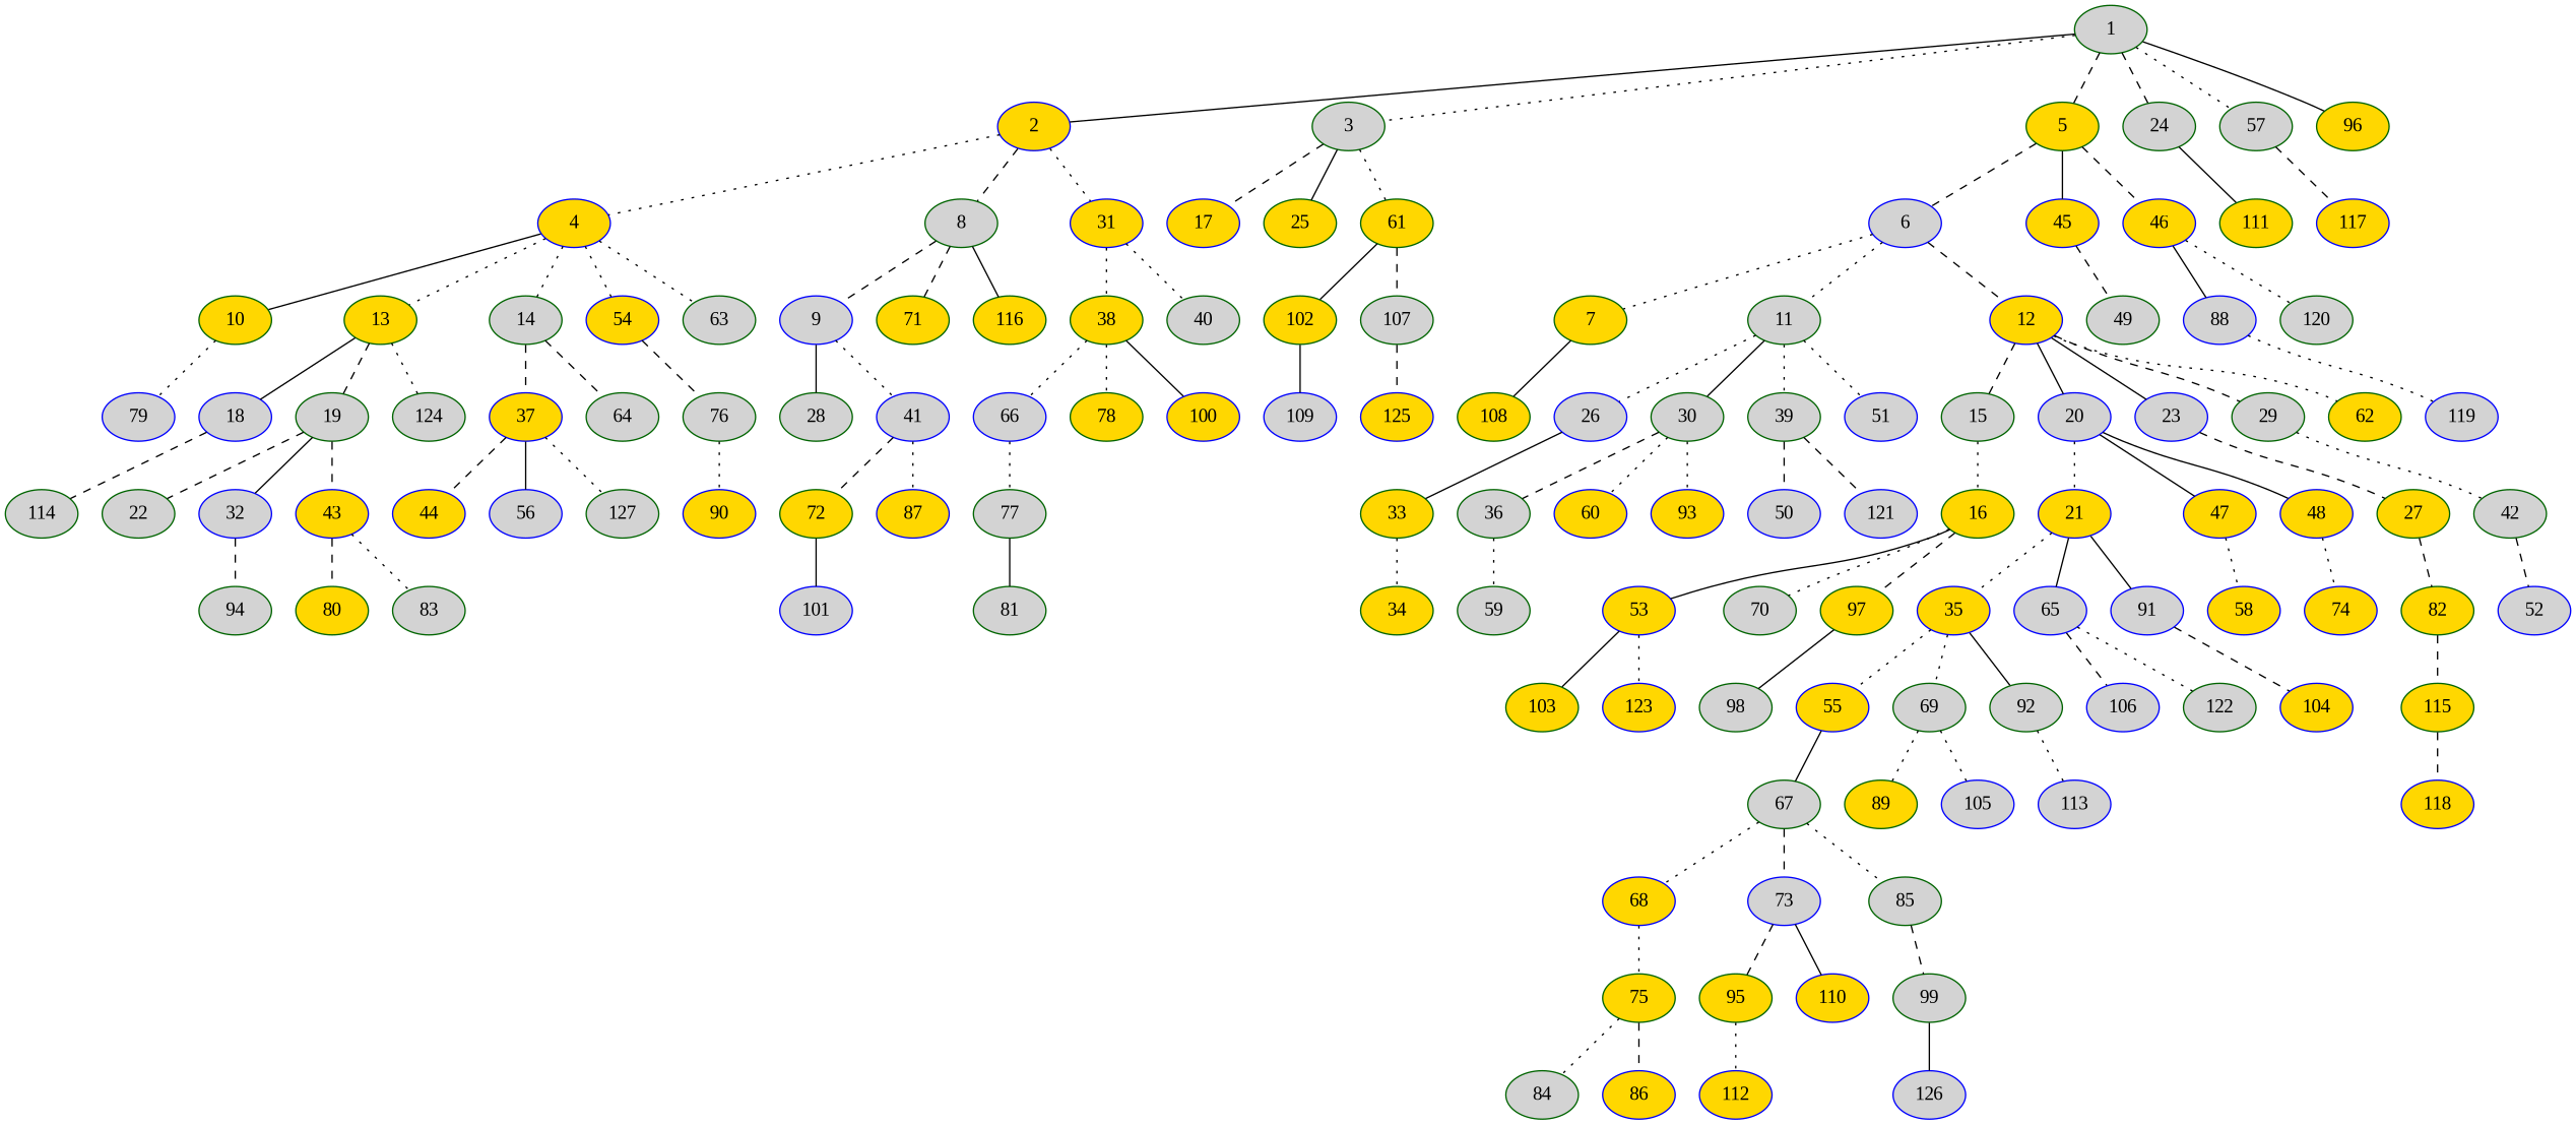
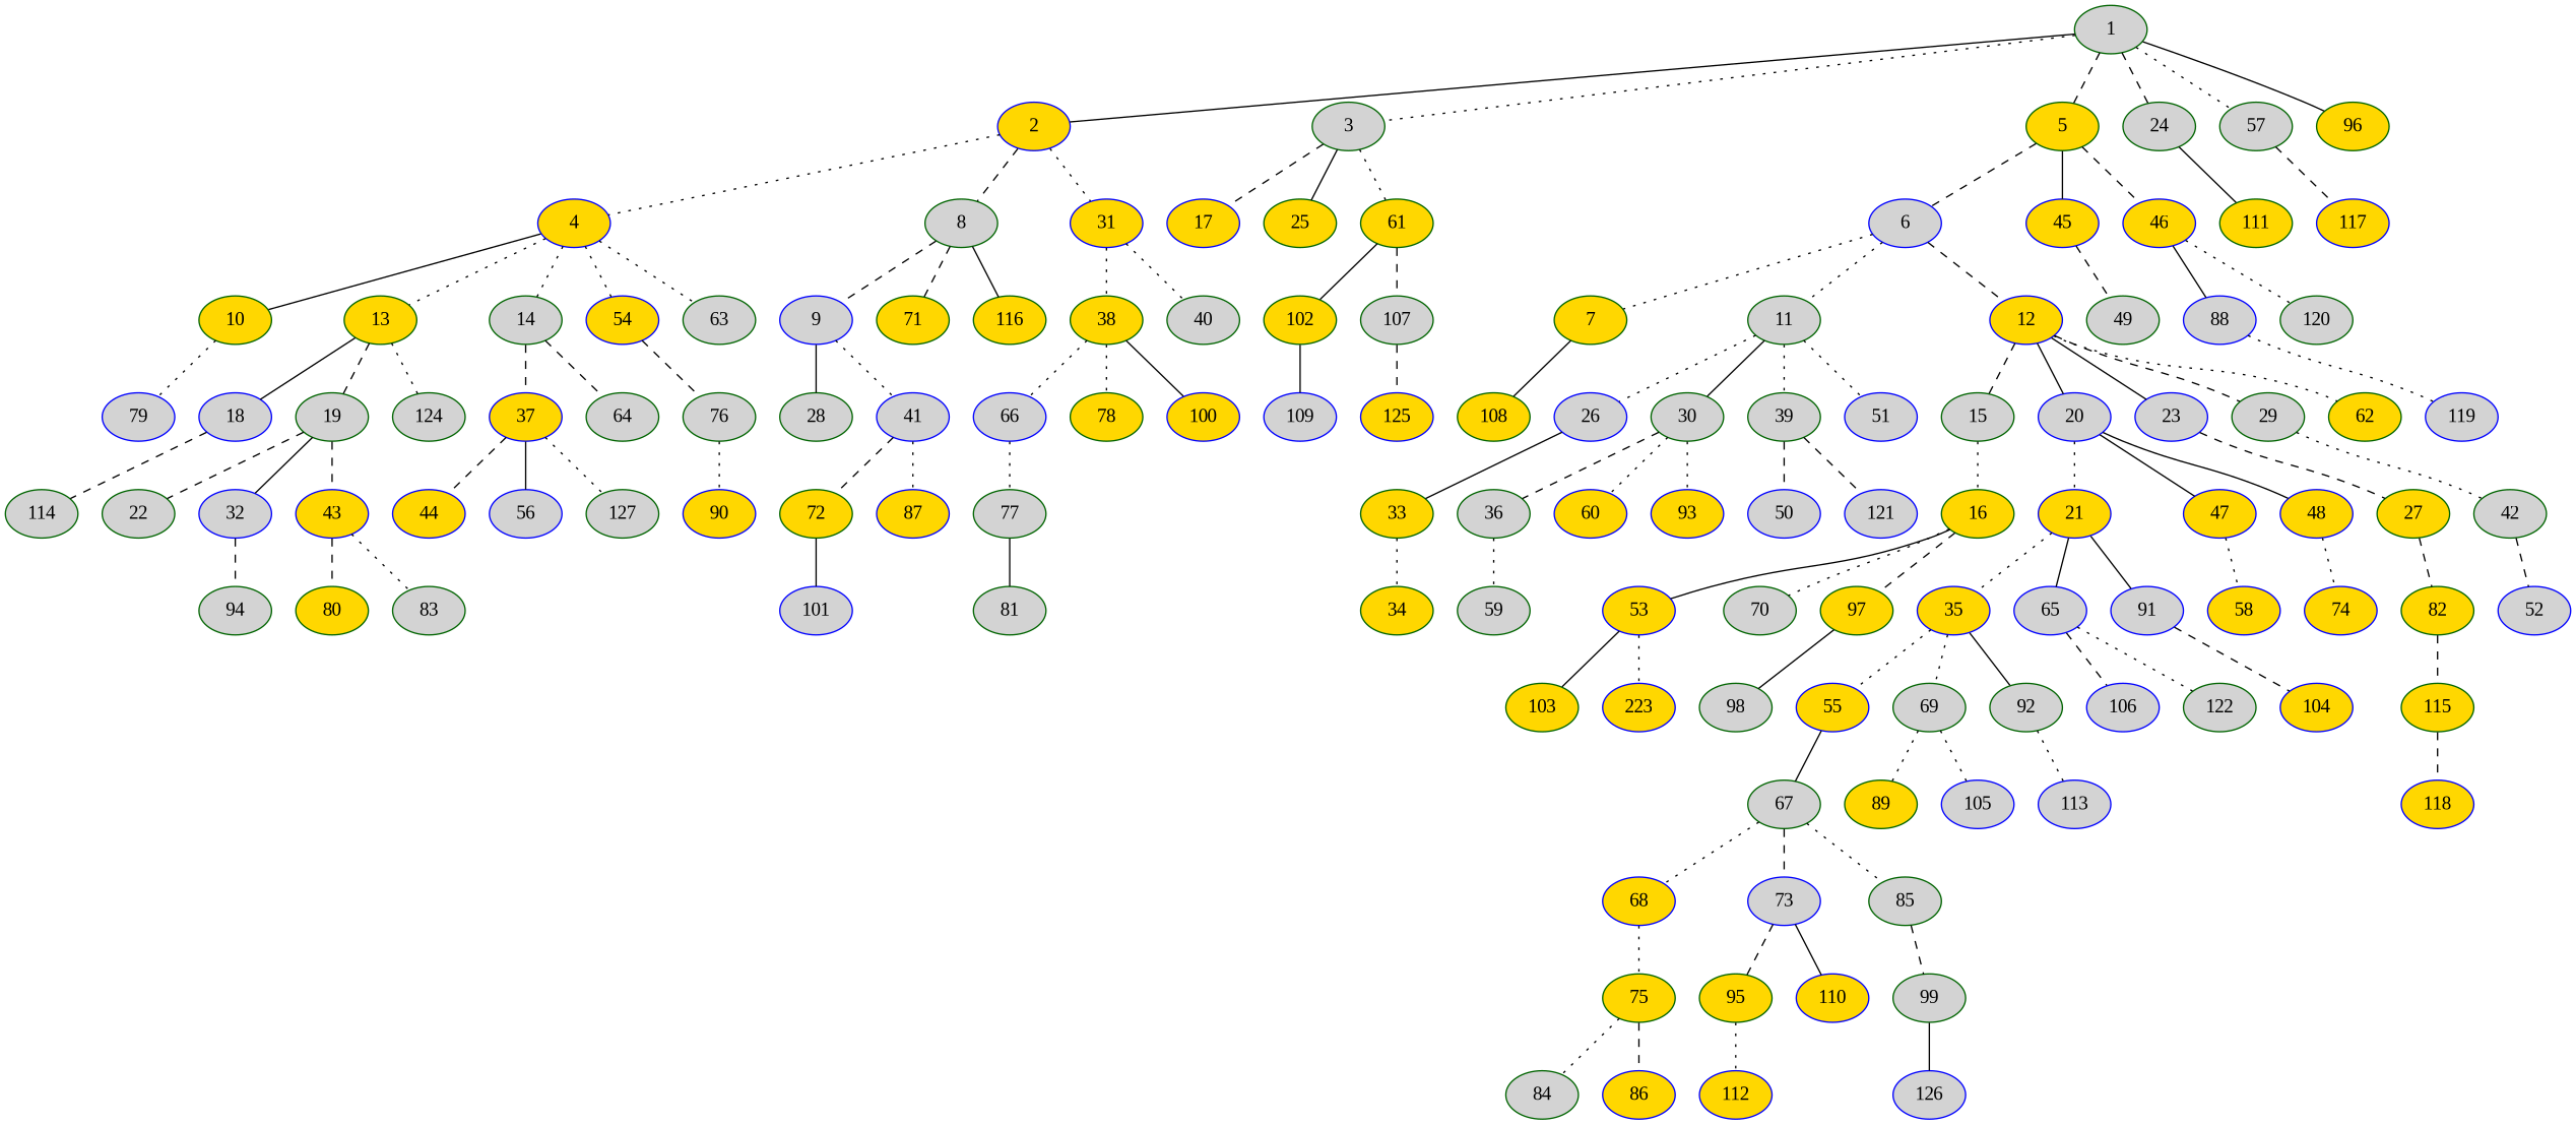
  graph {
    fontname="Liberation Serif"
    node [color=darkgreen fillcolor=lightgrey fontname="Liberation Serif" style=filled]
    edge [fontname="Liberation Serif" style=dotted]
    2 [color=blue fillcolor=gold]
    1
    3
    5 [fillcolor=gold]
    24
    57
    96 [fillcolor=gold]
    4 [color=blue fillcolor=gold]
    8
    31 [color=blue fillcolor=gold]
    17 [color=blue fillcolor=gold]
    25 [fillcolor=gold]
    61 [fillcolor=gold]
    6 [color=blue]
    45 [color=blue fillcolor=gold]
    46 [color=blue fillcolor=gold]
    111 [fillcolor=gold]
    117 [color=blue fillcolor=gold]
    10 [fillcolor=gold]
    13 [fillcolor=gold]
    14
    54 [color=blue fillcolor=gold]
    63
    9 [color=blue]
    71 [fillcolor=gold]
    116 [fillcolor=gold]
    38 [fillcolor=gold]
    40
    102 [fillcolor=gold]
    107
    79 [color=blue]
    18 [color=blue]
    19
    124
    37 [color=blue fillcolor=gold]
    64
    76
    7 [fillcolor=gold]
    11
    12 [color=blue fillcolor=gold]
    49
    88 [color=blue]
    120
    108 [fillcolor=gold]
    26 [color=blue]
    30
    39
    51 [color=blue]
    15
    20 [color=blue]
    23 [color=blue]
    29
    62 [fillcolor=gold]
    28
    41 [color=blue]
    72 [fillcolor=gold]
    87 [color=blue fillcolor=gold]
    33 [fillcolor=gold]
    36
    60 [color=blue fillcolor=gold]
    93 [color=blue fillcolor=gold]
    50 [color=blue]
    121 [color=blue]
    16 [fillcolor=gold]
    21 [color=blue fillcolor=gold]
    47 [color=blue fillcolor=gold]
    48 [color=blue fillcolor=gold]
    27 [fillcolor=gold]
    42
    114
    22
    32 [color=blue]
    43 [color=blue fillcolor=gold]
    44 [color=blue fillcolor=gold]
    56 [color=blue]
    127
    53 [color=blue fillcolor=gold]
    70
    97 [fillcolor=gold]
    103 [fillcolor=gold]
-   123 [color=blue fillcolor=gold]
+   123 [color=blue fillcolor=gold label=223]
    98
    94
    80 [fillcolor=gold]
    83
    35 [color=blue fillcolor=gold]
    65 [color=blue]
    91 [color=blue]
    58 [color=blue fillcolor=gold]
    74 [color=blue fillcolor=gold]
    55 [color=blue fillcolor=gold]
    69
    92
    106 [color=blue]
    122
    104 [color=blue fillcolor=gold]
    82 [fillcolor=gold]
    34 [fillcolor=gold]
    115 [fillcolor=gold]
    52 [color=blue]
    59
    66 [color=blue]
    78 [fillcolor=gold]
    100 [color=blue fillcolor=gold]
    67
    89 [fillcolor=gold]
    105 [color=blue]
    113 [color=blue]
    77
    101 [color=blue]
    119 [color=blue]
    90 [color=blue fillcolor=gold]
    68 [color=blue fillcolor=gold]
    73 [color=blue]
    85
    109 [color=blue]
    125 [color=blue fillcolor=gold]
    81
    75 [fillcolor=gold]
    95 [fillcolor=gold]
    110 [color=blue fillcolor=gold]
    99
    84
    86 [color=blue fillcolor=gold]
    112 [color=blue fillcolor=gold]
    118 [color=blue fillcolor=gold]
    126 [color=blue]
    2 -- 4
    2 -- 8 [style=dashed]
    2 -- 31
    1 -- 2 [style=solid]
    1 -- 3
    1 -- 5 [style=dashed]
    1 -- 24 [style=dashed]
    1 -- 57
    1 -- 96 [style=solid]
    3 -- 17 [style=dashed]
    3 -- 25 [style=solid]
    3 -- 61
    5 -- 6 [style=dashed]
    5 -- 45 [style=solid]
    5 -- 46 [style=dashed]
    24 -- 111 [style=solid]
    57 -- 117 [style=dashed]
    4 -- 10 [style=solid]
    4 -- 13
    4 -- 14
    4 -- 54
    4 -- 63
    8 -- 9 [style=dashed]
    8 -- 71 [style=dashed]
    8 -- 116 [style=solid]
    31 -- 38
    31 -- 40
    61 -- 102 [style=solid]
    61 -- 107 [style=dashed]
    6 -- 7
    6 -- 11
    6 -- 12 [style=dashed]
    45 -- 49 [style=dashed]
    46 -- 88 [style=solid]
    46 -- 120
    10 -- 79
    13 -- 18 [style=solid]
    13 -- 19 [style=dashed]
    13 -- 124
    14 -- 37 [style=dashed]
    14 -- 64 [style=dashed]
    54 -- 76 [style=dashed]
    9 -- 28 [style=solid]
    9 -- 41
    38 -- 66
    38 -- 78
    38 -- 100 [style=solid]
    102 -- 109 [style=solid]
    107 -- 125 [style=dashed]
    18 -- 114 [style=dashed]
    19 -- 22 [style=dashed]
    19 -- 32 [style=solid]
    19 -- 43 [style=dashed]
    37 -- 44 [style=dashed]
    37 -- 56 [style=solid]
    37 -- 127
    76 -- 90
    7 -- 108 [style=solid]
    11 -- 26
    11 -- 30 [style=solid]
    11 -- 39
    11 -- 51
    12 -- 15 [style=dashed]
    12 -- 20 [style=solid]
    12 -- 23 [style=solid]
    12 -- 29 [style=dashed]
    12 -- 62
    88 -- 119
    26 -- 33 [style=solid]
    30 -- 36 [style=dashed]
    30 -- 60
    30 -- 93
    39 -- 50 [style=dashed]
    39 -- 121 [style=dashed]
    15 -- 16
    20 -- 21
    20 -- 47 [style=solid]
    20 -- 48 [style=solid]
    23 -- 27 [style=dashed]
    29 -- 42
    41 -- 72 [style=dashed]
    41 -- 87
    72 -- 101 [style=solid]
    33 -- 34
    36 -- 59
    16 -- 53 [style=solid]
    16 -- 70
    16 -- 97 [style=dashed]
    21 -- 35
    21 -- 65 [style=solid]
    21 -- 91 [style=solid]
    47 -- 58
    48 -- 74
    27 -- 82 [style=dashed]
    42 -- 52 [style=dashed]
    32 -- 94 [style=dashed]
    43 -- 80 [style=dashed]
    43 -- 83
    53 -- 103 [style=solid]
    53 -- 123
    97 -- 98 [style=solid]
    35 -- 55
    35 -- 69
    35 -- 92 [style=solid]
    65 -- 106 [style=dashed]
    65 -- 122
    91 -- 104 [style=dashed]
    55 -- 67 [style=solid]
    69 -- 89
    69 -- 105
    92 -- 113
    82 -- 115 [style=dashed]
    115 -- 118 [style=dashed]
    66 -- 77
    67 -- 68
    67 -- 73 [style=dashed]
    67 -- 85
    77 -- 81 [style=solid]
    68 -- 75
    73 -- 95 [style=dashed]
    73 -- 110 [style=solid]
    85 -- 99 [style=dashed]
    75 -- 84
    75 -- 86 [style=dashed]
    95 -- 112
    99 -- 126 [style=solid]
  }
